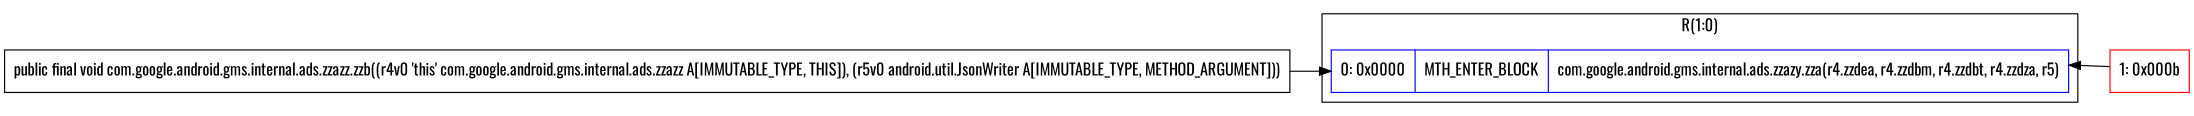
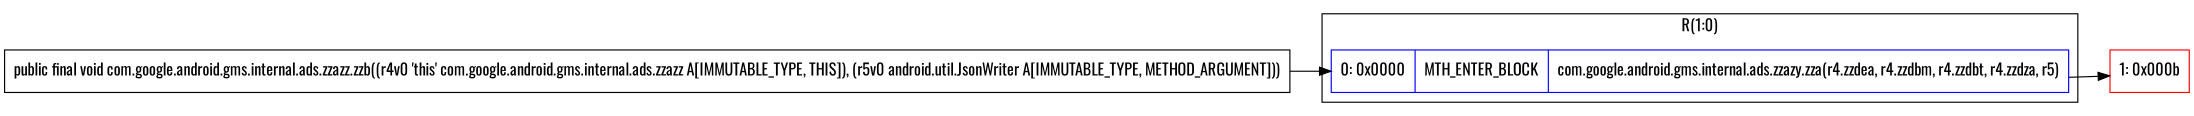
  digraph {
    rankdir=LR
    fontname=Oswald
    node [shape=record fontname=Oswald]
    edge [fontname=Oswald]
    n1 [color=blue label="{0\:\ 0x0000|MTH_ENTER_BLOCK\l|com.google.android.gms.internal.ads.zzazy.zza(r4.zzdea, r4.zzdbm, r4.zzdbt, r4.zzdza, r5)\l}"]
    n2 [color=red label="{1\:\ 0x000b}"]
    n3 [label="{public final void com.google.android.gms.internal.ads.zzazz.zzb((r4v0 'this' com.google.android.gms.internal.ads.zzazz A[IMMUTABLE_TYPE, THIS]), (r5v0 android.util.JsonWriter A[IMMUTABLE_TYPE, METHOD_ARGUMENT])) }"]
    subgraph cluster_1 {
      label="R(1:0)"
      n1
    }
-   n2 -> n1
+   n1 -> n2
    n3 -> n1
  }
